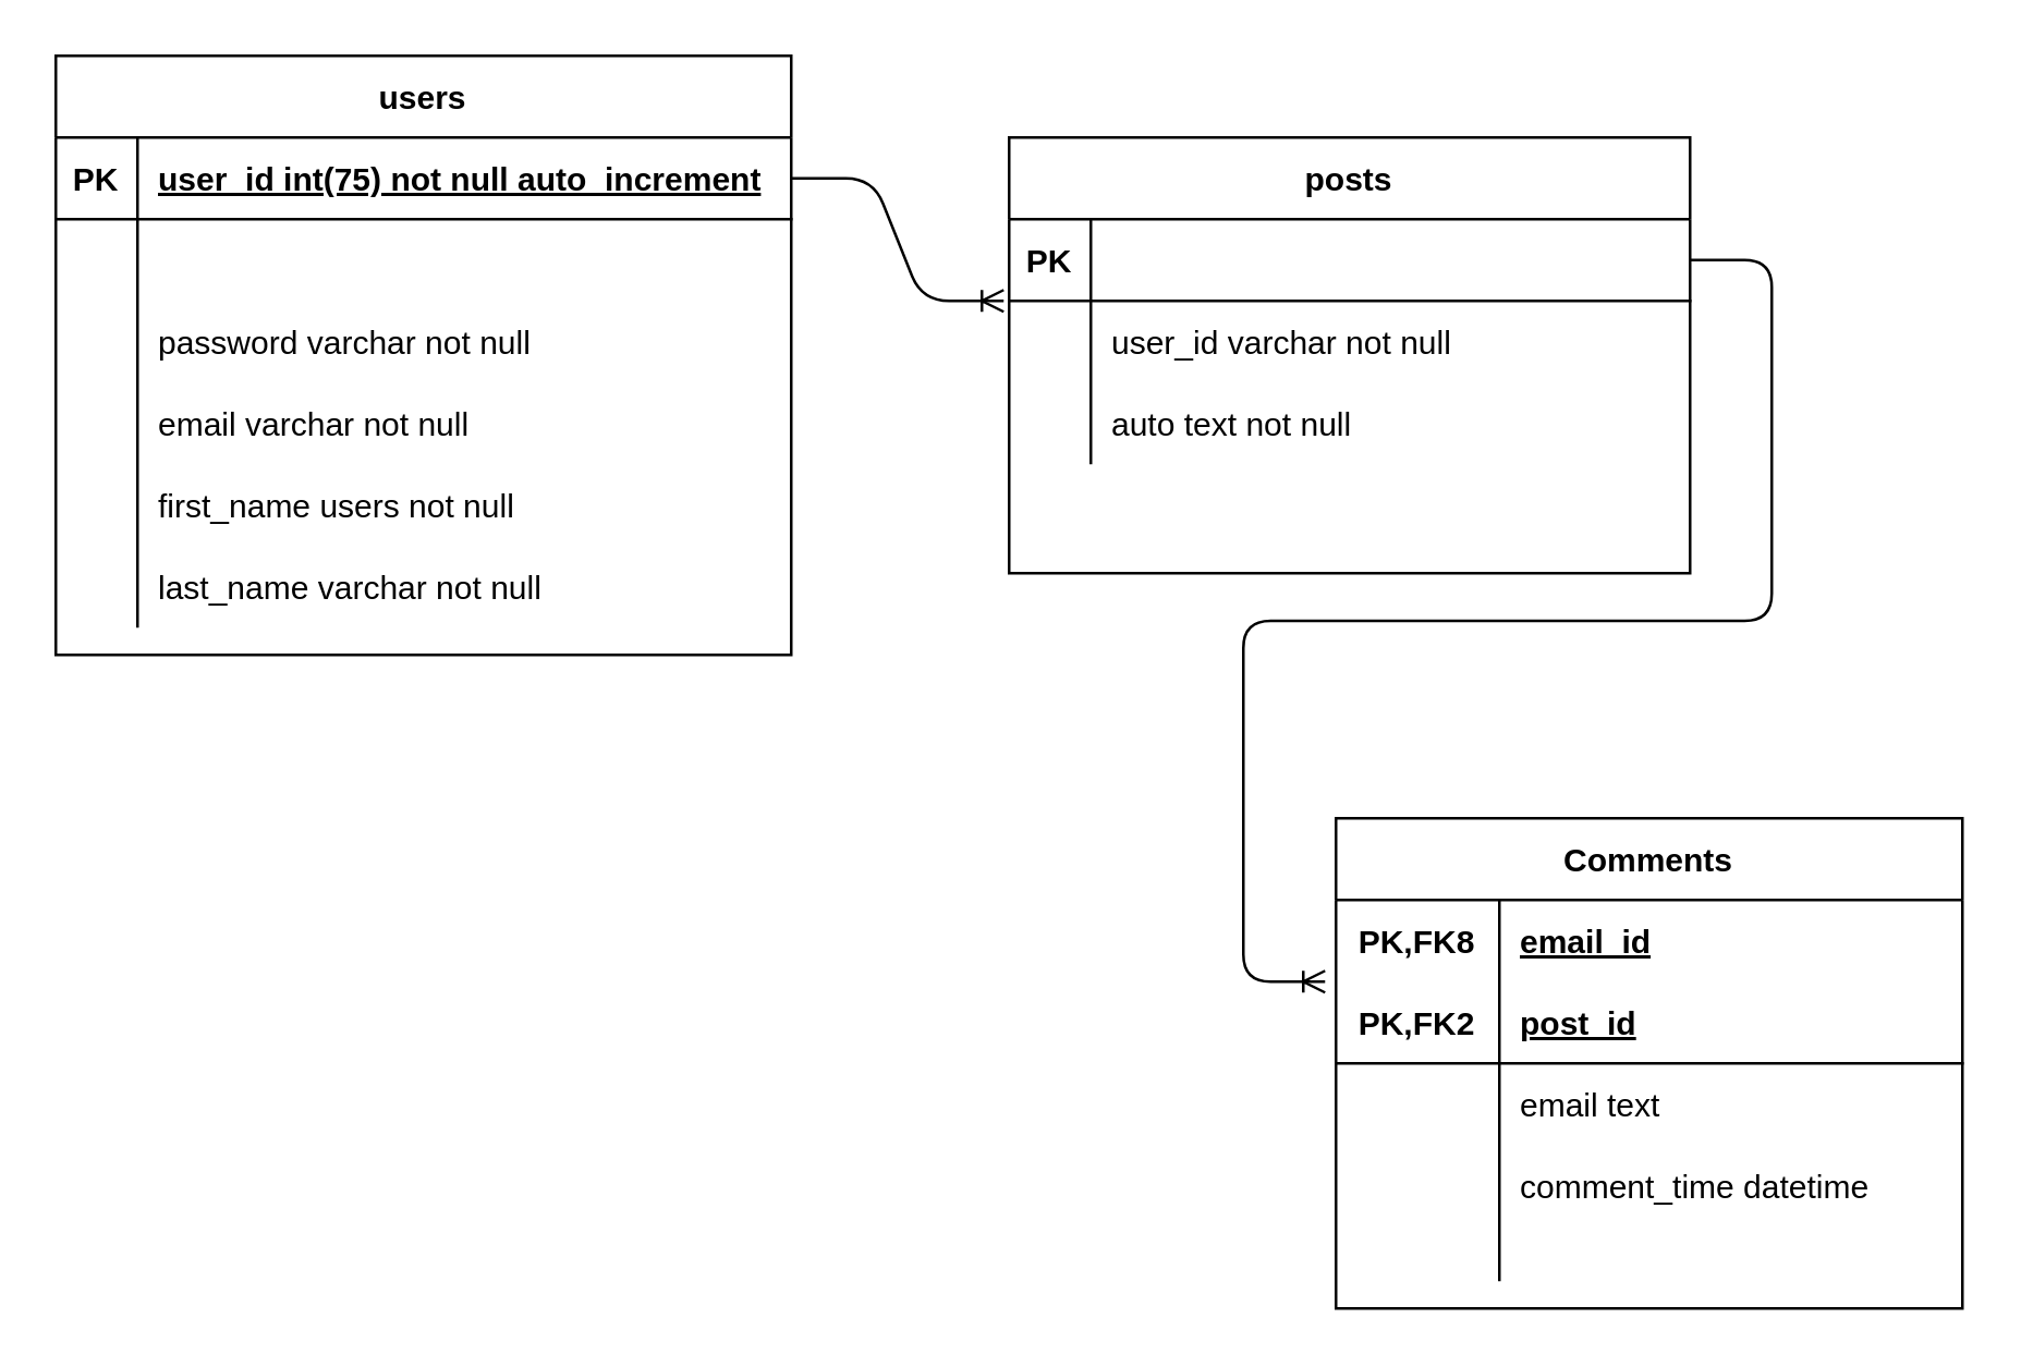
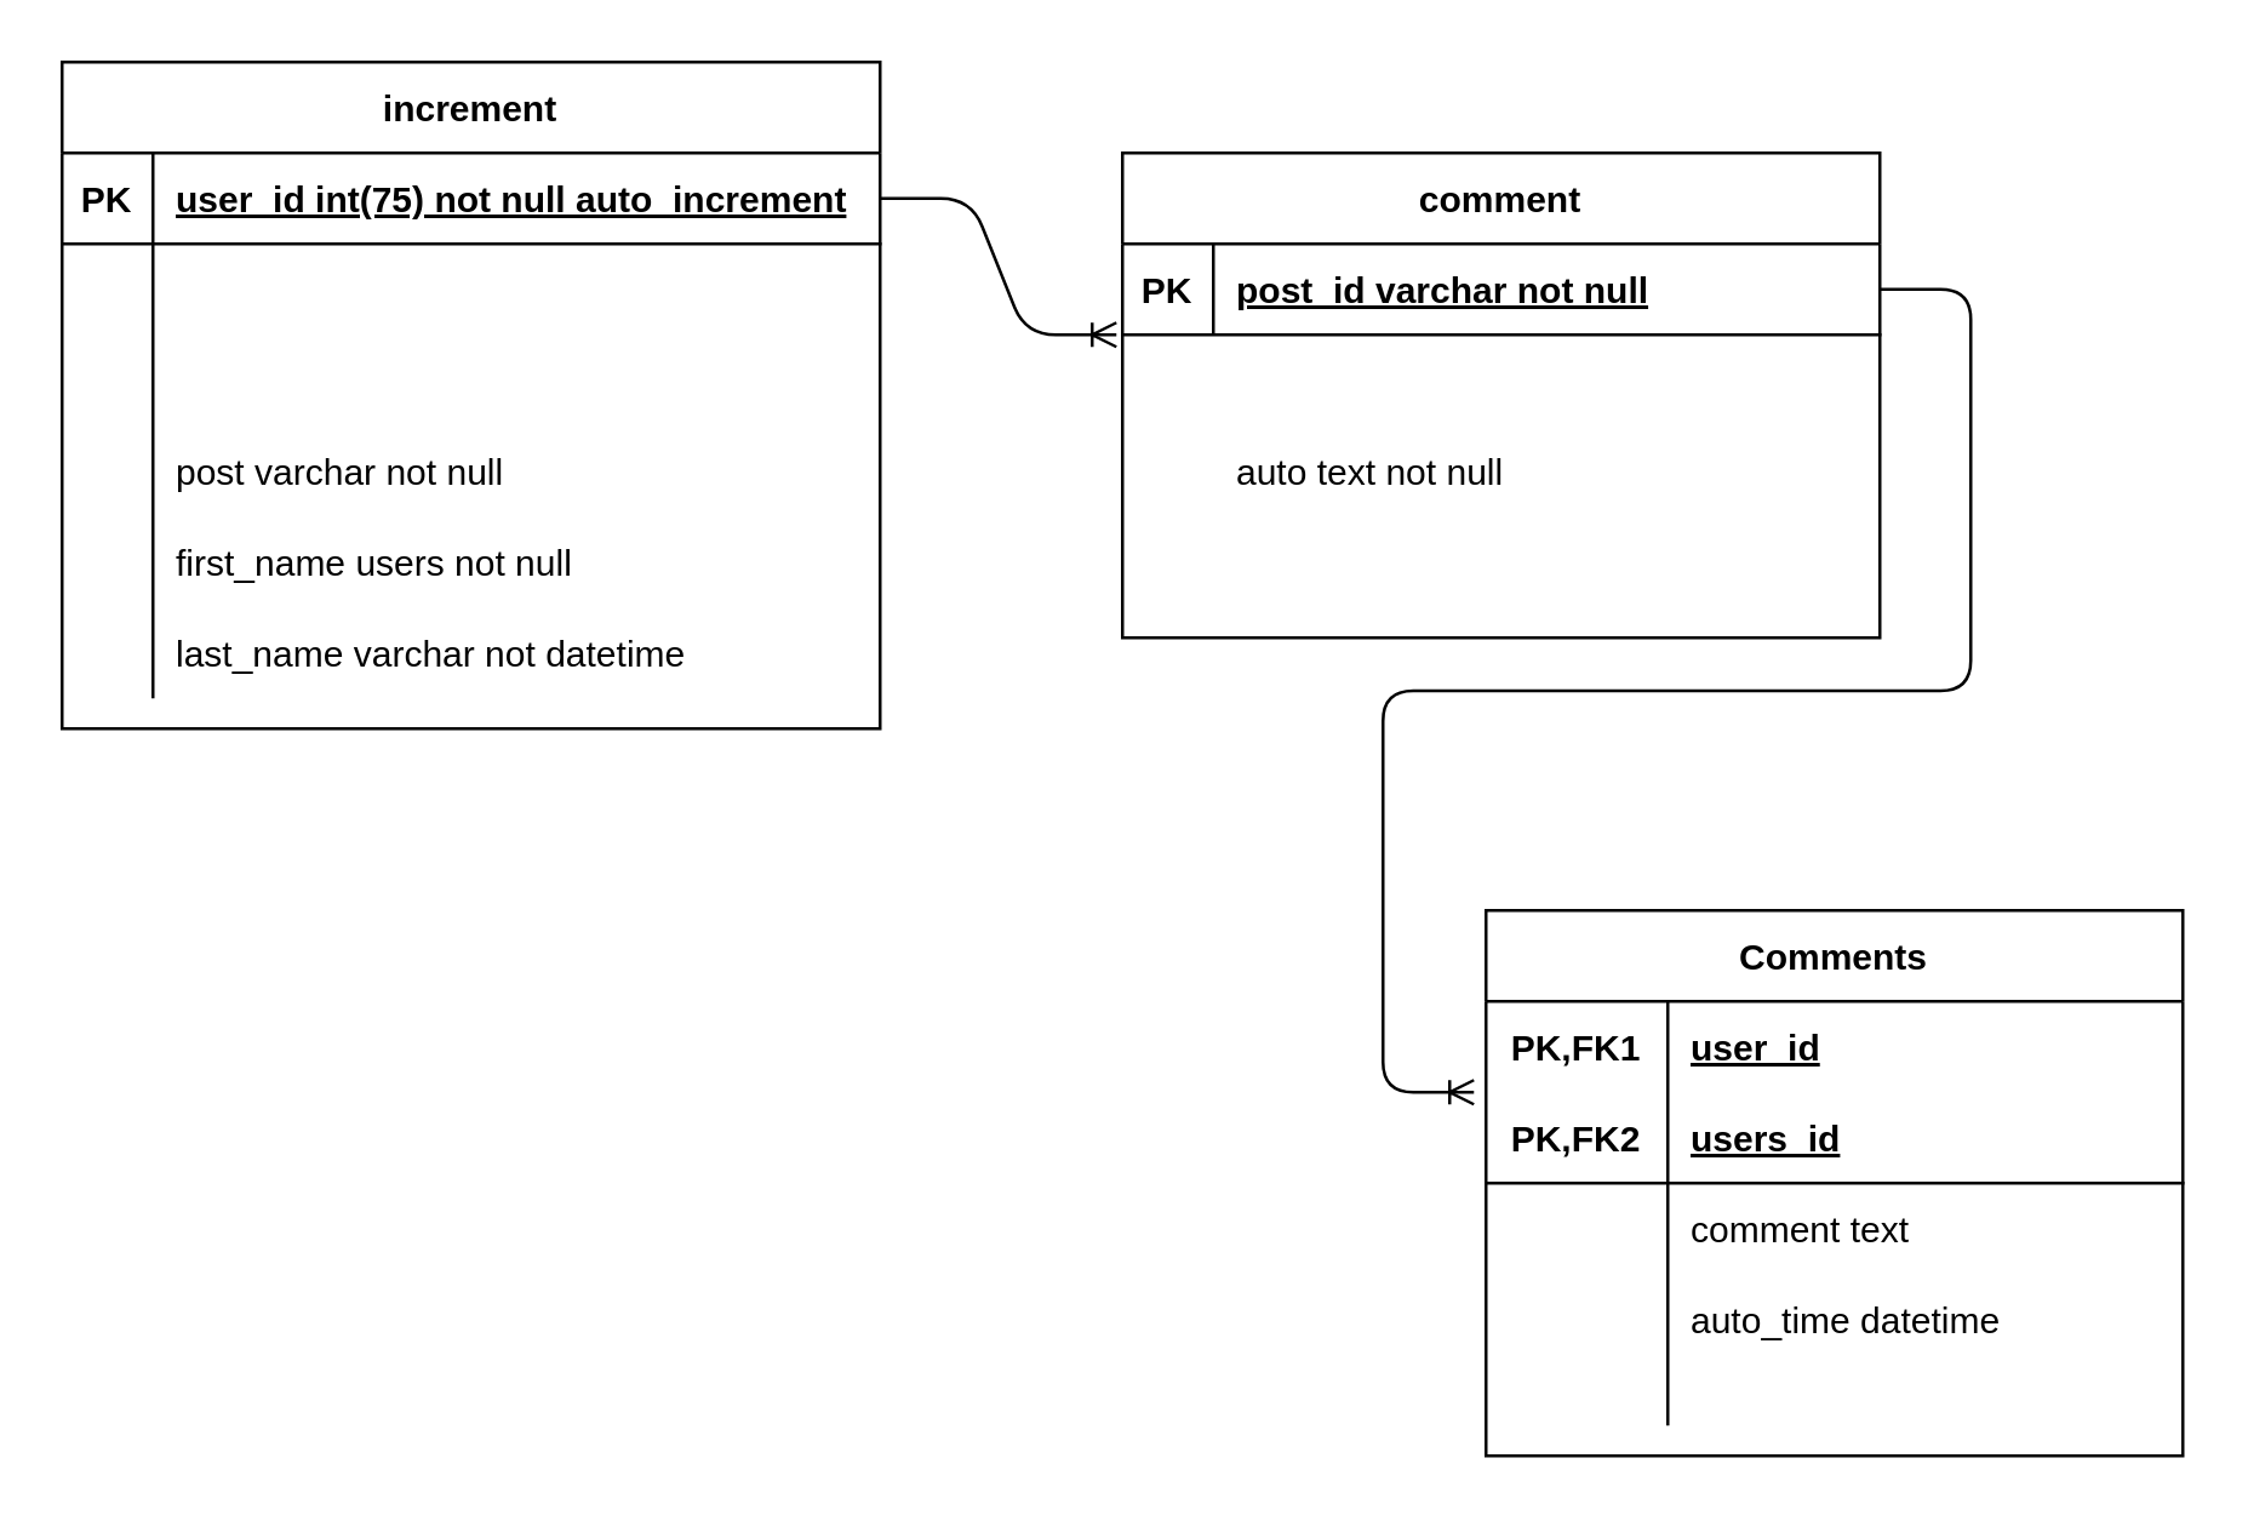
  <mxCell id="0" />
  <mxCell id="1" parent="0" />
- <mxCell id="2" value="posts" style="shape=table;startSize=30;container=1;collapsible=1;childLayout=tableLayout;fixedRows=1;rowLines=0;fontStyle=1;align=center;resizeLast=1;" parent="1" vertex="1"><mxGeometry x="370" y="50" width="250" height="160" as="geometry" /></mxCell>
+ <mxCell id="2" value="comment" style="shape=table;startSize=30;container=1;collapsible=1;childLayout=tableLayout;fixedRows=1;rowLines=0;fontStyle=1;align=center;resizeLast=1;" parent="1" vertex="1"><mxGeometry x="370" y="50" width="250" height="160" as="geometry" /></mxCell>
  <mxCell id="3" value="" style="shape=partialRectangle;collapsible=0;dropTarget=0;pointerEvents=0;fillColor=none;points=[[0,0.5],[1,0.5]];portConstraint=eastwest;top=0;left=0;right=0;bottom=1;" parent="2" vertex="1"><mxGeometry y="30" width="250" height="30" as="geometry" /></mxCell>
  <mxCell id="4" value="PK" style="shape=partialRectangle;overflow=hidden;connectable=0;fillColor=none;top=0;left=0;bottom=0;right=0;fontStyle=1;" parent="3" vertex="1"><mxGeometry width="30" height="30" as="geometry" /></mxCell>
+ <mxCell id="5" value="post_id varchar not null" style="shape=partialRectangle;overflow=hidden;connectable=0;fillColor=none;top=0;left=0;bottom=0;right=0;align=left;spacingLeft=6;fontStyle=5;" parent="3" vertex="1"><mxGeometry x="30" width="220" height="30" as="geometry" /></mxCell>
  <mxCell id="6" value="" style="shape=partialRectangle;collapsible=0;dropTarget=0;pointerEvents=0;fillColor=none;points=[[0,0.5],[1,0.5]];portConstraint=eastwest;top=0;left=0;right=0;bottom=0;" parent="2" vertex="1"><mxGeometry y="60" width="250" height="30" as="geometry" /></mxCell>
- <mxCell id="7" value="user_id varchar not null" style="shape=partialRectangle;overflow=hidden;connectable=0;fillColor=none;top=0;left=0;bottom=0;right=0;align=left;spacingLeft=6;" parent="6" vertex="1"><mxGeometry x="30" width="220" height="30" as="geometry" /></mxCell>
  <mxCell id="8" value="" style="shape=partialRectangle;collapsible=0;dropTarget=0;pointerEvents=0;fillColor=none;points=[[0,0.5],[1,0.5]];portConstraint=eastwest;top=0;left=0;right=0;bottom=0;" parent="2" vertex="1"><mxGeometry y="90" width="250" height="30" as="geometry" /></mxCell>
  <mxCell id="9" value="" style="shape=partialRectangle;overflow=hidden;connectable=0;fillColor=none;top=0;left=0;bottom=0;right=0;" parent="8" vertex="1"><mxGeometry width="30" height="30" as="geometry" /></mxCell>
  <mxCell id="10" value="auto text not null" style="shape=partialRectangle;overflow=hidden;connectable=0;fillColor=none;top=0;left=0;bottom=0;right=0;align=left;spacingLeft=6;" parent="8" vertex="1"><mxGeometry x="30" width="220" height="30" as="geometry" /></mxCell>
  <mxCell id="11" value="" style="shape=partialRectangle;collapsible=0;dropTarget=0;pointerEvents=0;fillColor=none;top=0;left=0;bottom=0;right=0;points=[[0,0.5],[1,0.5]];portConstraint=eastwest;" vertex="1" parent="2"><mxGeometry y="120" width="250" height="30" as="geometry" /></mxCell>
  <mxCell id="12" value="" style="shape=partialRectangle;connectable=0;fillColor=none;top=0;left=0;bottom=0;right=0;editable=1;overflow=hidden;" vertex="1" parent="11"><mxGeometry width="30" height="30" as="geometry" /></mxCell>
- <mxCell id="13" value="users" style="shape=table;startSize=30;container=1;collapsible=1;childLayout=tableLayout;fixedRows=1;rowLines=0;fontStyle=1;align=center;resizeLast=1;" parent="1" vertex="1"><mxGeometry x="20" y="20" width="270" height="220" as="geometry" /></mxCell>
+ <mxCell id="13" value="increment" style="shape=table;startSize=30;container=1;collapsible=1;childLayout=tableLayout;fixedRows=1;rowLines=0;fontStyle=1;align=center;resizeLast=1;" parent="1" vertex="1"><mxGeometry x="20" y="20" width="270" height="220" as="geometry" /></mxCell>
  <mxCell id="14" value="" style="shape=partialRectangle;collapsible=0;dropTarget=0;pointerEvents=0;fillColor=none;points=[[0,0.5],[1,0.5]];portConstraint=eastwest;top=0;left=0;right=0;bottom=1;" parent="13" vertex="1"><mxGeometry y="30" width="270" height="30" as="geometry" /></mxCell>
  <mxCell id="15" value="PK" style="shape=partialRectangle;overflow=hidden;connectable=0;fillColor=none;top=0;left=0;bottom=0;right=0;fontStyle=1;" parent="14" vertex="1"><mxGeometry width="30" height="30" as="geometry" /></mxCell>
  <mxCell id="16" value="user_id int(75) not null auto_increment" style="shape=partialRectangle;overflow=hidden;connectable=0;fillColor=none;top=0;left=0;bottom=0;right=0;align=left;spacingLeft=6;fontStyle=5;" parent="14" vertex="1"><mxGeometry x="30" width="240" height="30" as="geometry" /></mxCell>
  <mxCell id="17" value="" style="shape=partialRectangle;collapsible=0;dropTarget=0;pointerEvents=0;fillColor=none;points=[[0,0.5],[1,0.5]];portConstraint=eastwest;top=0;left=0;right=0;bottom=0;" parent="13" vertex="1"><mxGeometry y="60" width="270" height="30" as="geometry" /></mxCell>
  <mxCell id="18" value="" style="shape=partialRectangle;overflow=hidden;connectable=0;fillColor=none;top=0;left=0;bottom=0;right=0;" parent="17" vertex="1"><mxGeometry width="30" height="30" as="geometry" /></mxCell>
  <mxCell id="19" value="" style="shape=partialRectangle;collapsible=0;dropTarget=0;pointerEvents=0;fillColor=none;top=0;left=0;bottom=0;right=0;points=[[0,0.5],[1,0.5]];portConstraint=eastwest;" vertex="1" parent="13"><mxGeometry y="90" width="270" height="30" as="geometry" /></mxCell>
  <mxCell id="20" value="" style="shape=partialRectangle;connectable=0;fillColor=none;top=0;left=0;bottom=0;right=0;editable=1;overflow=hidden;" vertex="1" parent="19"><mxGeometry width="30" height="30" as="geometry" /></mxCell>
- <mxCell id="21" value="password varchar not null" style="shape=partialRectangle;connectable=0;fillColor=none;top=0;left=0;bottom=0;right=0;align=left;spacingLeft=6;overflow=hidden;" vertex="1" parent="19"><mxGeometry x="30" width="240" height="30" as="geometry" /></mxCell>
  <mxCell id="22" value="" style="shape=partialRectangle;collapsible=0;dropTarget=0;pointerEvents=0;fillColor=none;top=0;left=0;bottom=0;right=0;points=[[0,0.5],[1,0.5]];portConstraint=eastwest;" vertex="1" parent="13"><mxGeometry y="120" width="270" height="30" as="geometry" /></mxCell>
  <mxCell id="23" value="" style="shape=partialRectangle;connectable=0;fillColor=none;top=0;left=0;bottom=0;right=0;editable=1;overflow=hidden;" vertex="1" parent="22"><mxGeometry width="30" height="30" as="geometry" /></mxCell>
- <mxCell id="24" value="email varchar not null" style="shape=partialRectangle;connectable=0;fillColor=none;top=0;left=0;bottom=0;right=0;align=left;spacingLeft=6;overflow=hidden;" vertex="1" parent="22"><mxGeometry x="30" width="240" height="30" as="geometry" /></mxCell>
+ <mxCell id="24" value="post varchar not null" style="shape=partialRectangle;connectable=0;fillColor=none;top=0;left=0;bottom=0;right=0;align=left;spacingLeft=6;overflow=hidden;" vertex="1" parent="22"><mxGeometry x="30" width="240" height="30" as="geometry" /></mxCell>
  <mxCell id="25" value="" style="shape=partialRectangle;collapsible=0;dropTarget=0;pointerEvents=0;fillColor=none;top=0;left=0;bottom=0;right=0;points=[[0,0.5],[1,0.5]];portConstraint=eastwest;" vertex="1" parent="13"><mxGeometry y="150" width="270" height="30" as="geometry" /></mxCell>
  <mxCell id="26" value="" style="shape=partialRectangle;connectable=0;fillColor=none;top=0;left=0;bottom=0;right=0;editable=1;overflow=hidden;" vertex="1" parent="25"><mxGeometry width="30" height="30" as="geometry" /></mxCell>
  <mxCell id="27" value="first_name users not null" style="shape=partialRectangle;connectable=0;fillColor=none;top=0;left=0;bottom=0;right=0;align=left;spacingLeft=6;overflow=hidden;" vertex="1" parent="25"><mxGeometry x="30" width="240" height="30" as="geometry" /></mxCell>
  <mxCell id="28" value="" style="shape=partialRectangle;collapsible=0;dropTarget=0;pointerEvents=0;fillColor=none;top=0;left=0;bottom=0;right=0;points=[[0,0.5],[1,0.5]];portConstraint=eastwest;" vertex="1" parent="13"><mxGeometry y="180" width="270" height="30" as="geometry" /></mxCell>
  <mxCell id="29" value="" style="shape=partialRectangle;connectable=0;fillColor=none;top=0;left=0;bottom=0;right=0;editable=1;overflow=hidden;" vertex="1" parent="28"><mxGeometry width="30" height="30" as="geometry" /></mxCell>
- <mxCell id="30" value="last_name varchar not null" style="shape=partialRectangle;connectable=0;fillColor=none;top=0;left=0;bottom=0;right=0;align=left;spacingLeft=6;overflow=hidden;" vertex="1" parent="28"><mxGeometry x="30" width="240" height="30" as="geometry" /></mxCell>
+ <mxCell id="30" value="last_name varchar not datetime" style="shape=partialRectangle;connectable=0;fillColor=none;top=0;left=0;bottom=0;right=0;align=left;spacingLeft=6;overflow=hidden;" vertex="1" parent="28"><mxGeometry x="30" width="240" height="30" as="geometry" /></mxCell>
  <mxCell id="31" value="Comments" style="shape=table;startSize=30;container=1;collapsible=1;childLayout=tableLayout;fixedRows=1;rowLines=0;fontStyle=1;align=center;resizeLast=1;" vertex="1" parent="1"><mxGeometry x="490" y="300" width="230" height="180" as="geometry" /></mxCell>
  <mxCell id="32" value="" style="shape=partialRectangle;collapsible=0;dropTarget=0;pointerEvents=0;fillColor=none;top=0;left=0;bottom=0;right=0;points=[[0,0.5],[1,0.5]];portConstraint=eastwest;" vertex="1" parent="31"><mxGeometry y="30" width="230" height="30" as="geometry" /></mxCell>
- <mxCell id="33" value="PK,FK8" style="shape=partialRectangle;connectable=0;fillColor=none;top=0;left=0;bottom=0;right=0;fontStyle=1;overflow=hidden;" vertex="1" parent="32"><mxGeometry width="60" height="30" as="geometry" /></mxCell>
- <mxCell id="34" value="email_id" style="shape=partialRectangle;connectable=0;fillColor=none;top=0;left=0;bottom=0;right=0;align=left;spacingLeft=6;fontStyle=5;overflow=hidden;" vertex="1" parent="32"><mxGeometry x="60" width="170" height="30" as="geometry" /></mxCell>
+ <mxCell id="33" value="PK,FK1" style="shape=partialRectangle;connectable=0;fillColor=none;top=0;left=0;bottom=0;right=0;fontStyle=1;overflow=hidden;" vertex="1" parent="32"><mxGeometry width="60" height="30" as="geometry" /></mxCell>
+ <mxCell id="34" value="user_id" style="shape=partialRectangle;connectable=0;fillColor=none;top=0;left=0;bottom=0;right=0;align=left;spacingLeft=6;fontStyle=5;overflow=hidden;" vertex="1" parent="32"><mxGeometry x="60" width="170" height="30" as="geometry" /></mxCell>
  <mxCell id="35" value="" style="shape=partialRectangle;collapsible=0;dropTarget=0;pointerEvents=0;fillColor=none;top=0;left=0;bottom=1;right=0;points=[[0,0.5],[1,0.5]];portConstraint=eastwest;" vertex="1" parent="31"><mxGeometry y="60" width="230" height="30" as="geometry" /></mxCell>
  <mxCell id="36" value="PK,FK2" style="shape=partialRectangle;connectable=0;fillColor=none;top=0;left=0;bottom=0;right=0;fontStyle=1;overflow=hidden;" vertex="1" parent="35"><mxGeometry width="60" height="30" as="geometry" /></mxCell>
- <mxCell id="37" value="post_id" style="shape=partialRectangle;connectable=0;fillColor=none;top=0;left=0;bottom=0;right=0;align=left;spacingLeft=6;fontStyle=5;overflow=hidden;" vertex="1" parent="35"><mxGeometry x="60" width="170" height="30" as="geometry" /></mxCell>
+ <mxCell id="37" value="users_id" style="shape=partialRectangle;connectable=0;fillColor=none;top=0;left=0;bottom=0;right=0;align=left;spacingLeft=6;fontStyle=5;overflow=hidden;" vertex="1" parent="35"><mxGeometry x="60" width="170" height="30" as="geometry" /></mxCell>
  <mxCell id="38" value="" style="shape=partialRectangle;collapsible=0;dropTarget=0;pointerEvents=0;fillColor=none;top=0;left=0;bottom=0;right=0;points=[[0,0.5],[1,0.5]];portConstraint=eastwest;" vertex="1" parent="31"><mxGeometry y="90" width="230" height="30" as="geometry" /></mxCell>
  <mxCell id="39" value="" style="shape=partialRectangle;connectable=0;fillColor=none;top=0;left=0;bottom=0;right=0;editable=1;overflow=hidden;" vertex="1" parent="38"><mxGeometry width="60" height="30" as="geometry" /></mxCell>
- <mxCell id="40" value="email text" style="shape=partialRectangle;connectable=0;fillColor=none;top=0;left=0;bottom=0;right=0;align=left;spacingLeft=6;overflow=hidden;" vertex="1" parent="38"><mxGeometry x="60" width="170" height="30" as="geometry" /></mxCell>
+ <mxCell id="40" value="comment text" style="shape=partialRectangle;connectable=0;fillColor=none;top=0;left=0;bottom=0;right=0;align=left;spacingLeft=6;overflow=hidden;" vertex="1" parent="38"><mxGeometry x="60" width="170" height="30" as="geometry" /></mxCell>
  <mxCell id="41" value="" style="shape=partialRectangle;collapsible=0;dropTarget=0;pointerEvents=0;fillColor=none;top=0;left=0;bottom=0;right=0;points=[[0,0.5],[1,0.5]];portConstraint=eastwest;" vertex="1" parent="31"><mxGeometry y="120" width="230" height="30" as="geometry" /></mxCell>
  <mxCell id="42" value="" style="shape=partialRectangle;connectable=0;fillColor=none;top=0;left=0;bottom=0;right=0;editable=1;overflow=hidden;" vertex="1" parent="41"><mxGeometry width="60" height="30" as="geometry" /></mxCell>
- <mxCell id="43" value="comment_time datetime" style="shape=partialRectangle;connectable=0;fillColor=none;top=0;left=0;bottom=0;right=0;align=left;spacingLeft=6;overflow=hidden;" vertex="1" parent="41"><mxGeometry x="60" width="170" height="30" as="geometry" /></mxCell>
+ <mxCell id="43" value="auto_time datetime" style="shape=partialRectangle;connectable=0;fillColor=none;top=0;left=0;bottom=0;right=0;align=left;spacingLeft=6;overflow=hidden;" vertex="1" parent="41"><mxGeometry x="60" width="170" height="30" as="geometry" /></mxCell>
  <mxCell id="44" value="" style="shape=partialRectangle;collapsible=0;dropTarget=0;pointerEvents=0;fillColor=none;top=0;left=0;bottom=0;right=0;points=[[0,0.5],[1,0.5]];portConstraint=eastwest;" vertex="1" parent="31"><mxGeometry y="150" width="230" height="20" as="geometry" /></mxCell>
  <mxCell id="45" value="" style="shape=partialRectangle;connectable=0;fillColor=none;top=0;left=0;bottom=0;right=0;editable=1;overflow=hidden;" vertex="1" parent="44"><mxGeometry width="60" height="20" as="geometry" /></mxCell>
  <mxCell id="46" value="" style="shape=partialRectangle;connectable=0;fillColor=none;top=0;left=0;bottom=0;right=0;align=left;spacingLeft=6;overflow=hidden;" vertex="1" parent="44"><mxGeometry x="60" width="170" height="20" as="geometry" /></mxCell>
  <mxCell id="47" value="" style="edgeStyle=entityRelationEdgeStyle;fontSize=12;html=1;endArrow=ERoneToMany;entryX=-0.008;entryY=0;entryDx=0;entryDy=0;entryPerimeter=0;exitX=1;exitY=0.5;exitDx=0;exitDy=0;" edge="1" parent="1" source="14" target="6"><mxGeometry width="100" height="100" relative="1" as="geometry"><mxPoint x="280" y="220" as="sourcePoint" /><mxPoint x="350" y="130" as="targetPoint" /></mxGeometry></mxCell>
  <mxCell id="48" value="" style="edgeStyle=entityRelationEdgeStyle;fontSize=12;html=1;endArrow=ERoneToMany;" edge="1" parent="1" source="3"><mxGeometry width="100" height="100" relative="1" as="geometry"><mxPoint x="624" y="102" as="sourcePoint" /><mxPoint x="486" y="360" as="targetPoint" /></mxGeometry></mxCell>
